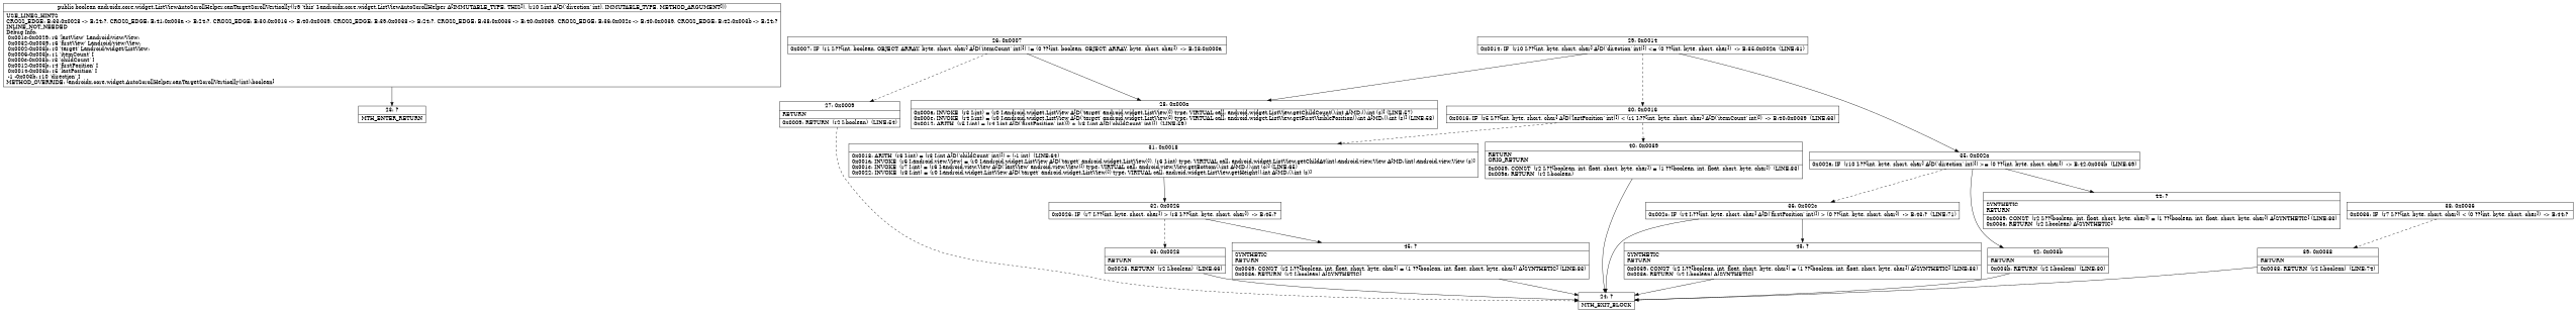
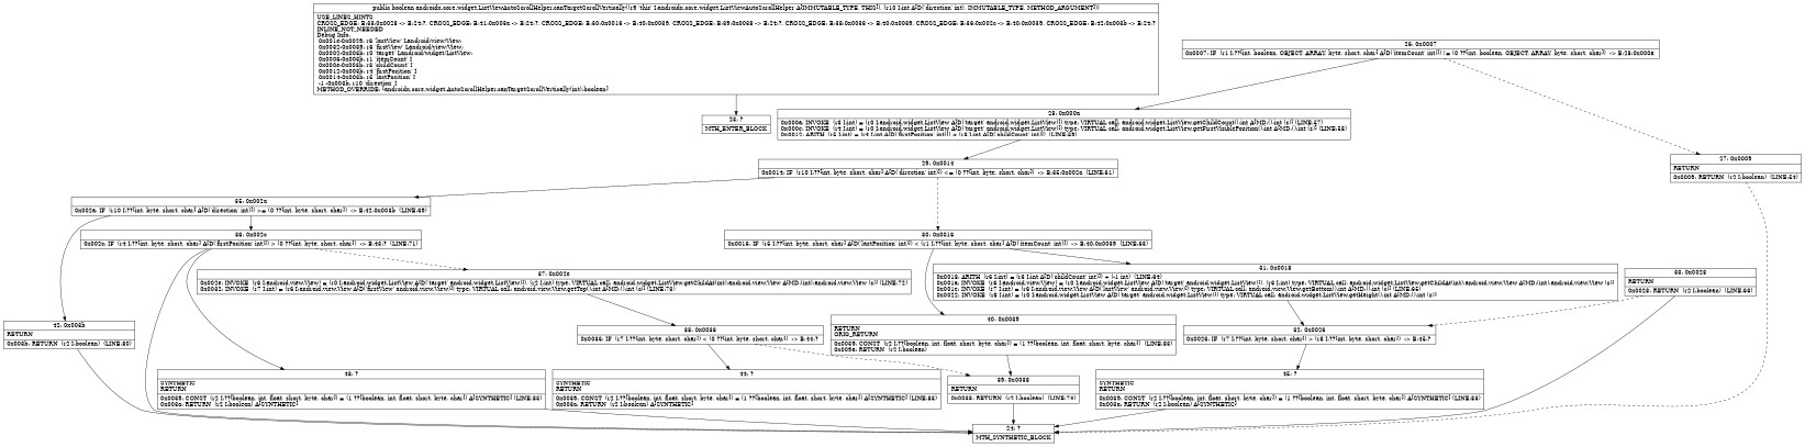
  digraph {
    node [shape=record]
-   n1 [label="{23\:\ ?|MTH_ENTER_RETURN\l}"]
+   n1 [label="{23\:\ ?|MTH_ENTER_BLOCK\l}"]
    n2 [label="{26\:\ 0x0007|0x0007: IF  (r1 I:??[int, boolean, OBJECT, ARRAY, byte, short, char] A[D('itemCount' int)]) != (0 ??[int, boolean, OBJECT, ARRAY, byte, short, char])  \-\> B:28:0x000a \l}"]
    n3 [label="{27\:\ 0x0009|RETURN\l|0x0009: RETURN  (r2 I:boolean)  (LINE:54)\l}"]
    n4 [label="{28\:\ 0x000a|0x000a: INVOKE  (r3 I:int) = (r0 I:android.widget.ListView A[D('target' android.widget.ListView)]) type: VIRTUAL call: android.widget.ListView.getChildCount():int A[MD:():int (s)] (LINE:57)\l0x000e: INVOKE  (r4 I:int) = (r0 I:android.widget.ListView A[D('target' android.widget.ListView)]) type: VIRTUAL call: android.widget.ListView.getFirstVisiblePosition():int A[MD:():int (s)] (LINE:58)\l0x0012: ARITH  (r5 I:int) = (r4 I:int A[D('firstPosition' int)]) + (r3 I:int A[D('childCount' int)])  (LINE:59)\l}"]
-   n5 [label="{24\:\ ?|MTH_EXIT_BLOCK\l}"]
+   n5 [label="{24\:\ ?|MTH_SYNTHETIC_BLOCK\l}"]
    n6 [label="{29\:\ 0x0014|0x0014: IF  (r10 I:??[int, byte, short, char] A[D('direction' int)]) \<= (0 ??[int, byte, short, char])  \-\> B:35:0x002a  (LINE:61)\l}"]
    n7 [label="{30\:\ 0x0016|0x0016: IF  (r5 I:??[int, byte, short, char] A[D('lastPosition' int)]) \< (r1 I:??[int, byte, short, char] A[D('itemCount' int)])  \-\> B:40:0x0039  (LINE:63)\l}"]
    n8 [label="{35\:\ 0x002a|0x002a: IF  (r10 I:??[int, byte, short, char] A[D('direction' int)]) \>= (0 ??[int, byte, short, char])  \-\> B:42:0x003b  (LINE:69)\l}"]
    n9 [label="{31\:\ 0x0018|0x0018: ARITH  (r6 I:int) = (r3 I:int A[D('childCount' int)]) + (\-1 int)  (LINE:64)\l0x001a: INVOKE  (r6 I:android.view.View) = (r0 I:android.widget.ListView A[D('target' android.widget.ListView)]), (r6 I:int) type: VIRTUAL call: android.widget.ListView.getChildAt(int):android.view.View A[MD:(int):android.view.View (s)]\l0x001e: INVOKE  (r7 I:int) = (r6 I:android.view.View A[D('lastView' android.view.View)]) type: VIRTUAL call: android.view.View.getBottom():int A[MD:():int (c)] (LINE:65)\l0x0022: INVOKE  (r8 I:int) = (r0 I:android.widget.ListView A[D('target' android.widget.ListView)]) type: VIRTUAL call: android.widget.ListView.getHeight():int A[MD:():int (s)]\l}"]
    n10 [label="{40\:\ 0x0039|RETURN\lORIG_RETURN\l|0x0039: CONST  (r2 I:??[boolean, int, float, short, byte, char]) = (1 ??[boolean, int, float, short, byte, char])  (LINE:83)\l0x009a: RETURN  (r2 I:boolean) \l}"]
    n11 [label="{36\:\ 0x002c|0x002c: IF  (r4 I:??[int, byte, short, char] A[D('firstPosition' int)]) \> (0 ??[int, byte, short, char])  \-\> B:43:?  (LINE:71)\l}"]
    n12 [label="{42\:\ 0x003b|RETURN\l|0x003b: RETURN  (r2 I:boolean)  (LINE:80)\l}"]
    n13 [label="{32\:\ 0x0026|0x0026: IF  (r7 I:??[int, byte, short, char]) \> (r8 I:??[int, byte, short, char])  \-\> B:45:? \l}"]
    n14 [label="{33\:\ 0x0028|RETURN\l|0x0028: RETURN  (r2 I:boolean)  (LINE:66)\l}"]
    n15 [label="{45\:\ ?|SYNTHETIC\lRETURN\l|0x0039: CONST  (r2 I:??[boolean, int, float, short, byte, char]) = (1 ??[boolean, int, float, short, byte, char]) A[SYNTHETIC] (LINE:83)\l0x003a: RETURN  (r2 I:boolean) A[SYNTHETIC]\l}"]
+   n16 [label="{37\:\ 0x002e|0x002e: INVOKE  (r6 I:android.view.View) = (r0 I:android.widget.ListView A[D('target' android.widget.ListView)]), (r2 I:int) type: VIRTUAL call: android.widget.ListView.getChildAt(int):android.view.View A[MD:(int):android.view.View (s)] (LINE:72)\l0x0032: INVOKE  (r7 I:int) = (r6 I:android.view.View A[D('firstView' android.view.View)]) type: VIRTUAL call: android.view.View.getTop():int A[MD:():int (c)] (LINE:73)\l}"]
    n17 [label="{43\:\ ?|SYNTHETIC\lRETURN\l|0x0039: CONST  (r2 I:??[boolean, int, float, short, byte, char]) = (1 ??[boolean, int, float, short, byte, char]) A[SYNTHETIC] (LINE:83)\l0x003a: RETURN  (r2 I:boolean) A[SYNTHETIC]\l}"]
    n18 [label="{38\:\ 0x0036|0x0036: IF  (r7 I:??[int, byte, short, char]) \< (0 ??[int, byte, short, char])  \-\> B:44:? \l}"]
    n19 [label="{39\:\ 0x0038|RETURN\l|0x0038: RETURN  (r2 I:boolean)  (LINE:74)\l}"]
    n20 [label="{44\:\ ?|SYNTHETIC\lRETURN\l|0x0039: CONST  (r2 I:??[boolean, int, float, short, byte, char]) = (1 ??[boolean, int, float, short, byte, char]) A[SYNTHETIC] (LINE:83)\l0x003a: RETURN  (r2 I:boolean) A[SYNTHETIC]\l}"]
    n21 [label="{public boolean androidx.core.widget.ListViewAutoScrollHelper.canTargetScrollVertically((r9 'this' I:androidx.core.widget.ListViewAutoScrollHelper A[IMMUTABLE_TYPE, THIS]), (r10 I:int A[D('direction' int), IMMUTABLE_TYPE, METHOD_ARGUMENT]))  | USE_LINES_HINTS\lCROSS_EDGE: B:33:0x0028 \-\> B:24:?, CROSS_EDGE: B:41:0x003a \-\> B:24:?, CROSS_EDGE: B:30:0x0016 \-\> B:40:0x0039, CROSS_EDGE: B:39:0x0038 \-\> B:24:?, CROSS_EDGE: B:38:0x0036 \-\> B:40:0x0039, CROSS_EDGE: B:36:0x002c \-\> B:40:0x0039, CROSS_EDGE: B:42:0x003b \-\> B:24:?\lINLINE_NOT_NEEDED\lDebug Info:\l  0x001e\-0x0029: r6 'lastView' Landroid\/view\/View;\l  0x0032\-0x0039: r6 'firstView' Landroid\/view\/View;\l  0x0002\-0x003b: r0 'target' Landroid\/widget\/ListView;\l  0x0006\-0x003b: r1 'itemCount' I\l  0x000e\-0x003b: r3 'childCount' I\l  0x0012\-0x003b: r4 'firstPosition' I\l  0x0014\-0x003b: r5 'lastPosition' I\l  \-1 \-0x003b: r10 'direction' I\lMETHOD_OVERRIDE: [androidx.core.widget.AutoScrollHelper.canTargetScrollVertically(int):boolean]\l}"]
    n2 -> n3 [style=dashed]
    n2 -> n4
    n3 -> n5 [style=dashed]
-   n6 -> n4
+   n4 -> n6
    n6 -> n7 [style=dashed]
    n6 -> n8
-   n7 -> n9 [style=dashed]
-   n7 -> n10 [style=dashed]
-   n8 -> n11 [style=dashed]
+   n7 -> n9 [style=solid]
+   n7 -> n10
+   n8 -> n11 [style=solid]
    n8 -> n12
    n9 -> n13
-   n10 -> n5
+   n10 -> n19
    n11 -> n5
+   n11 -> n16 [style=dashed]
    n11 -> n17
    n12 -> n5
-   n13 -> n14 [style=dashed]
+   n14 -> n13 [style=dashed]
    n13 -> n15
    n14 -> n5
    n15 -> n5
+   n16 -> n18
    n17 -> n5
    n18 -> n19 [style=dashed]
-   n8 -> n20
+   n18 -> n20
    n19 -> n5
    n21 -> n1
  }
